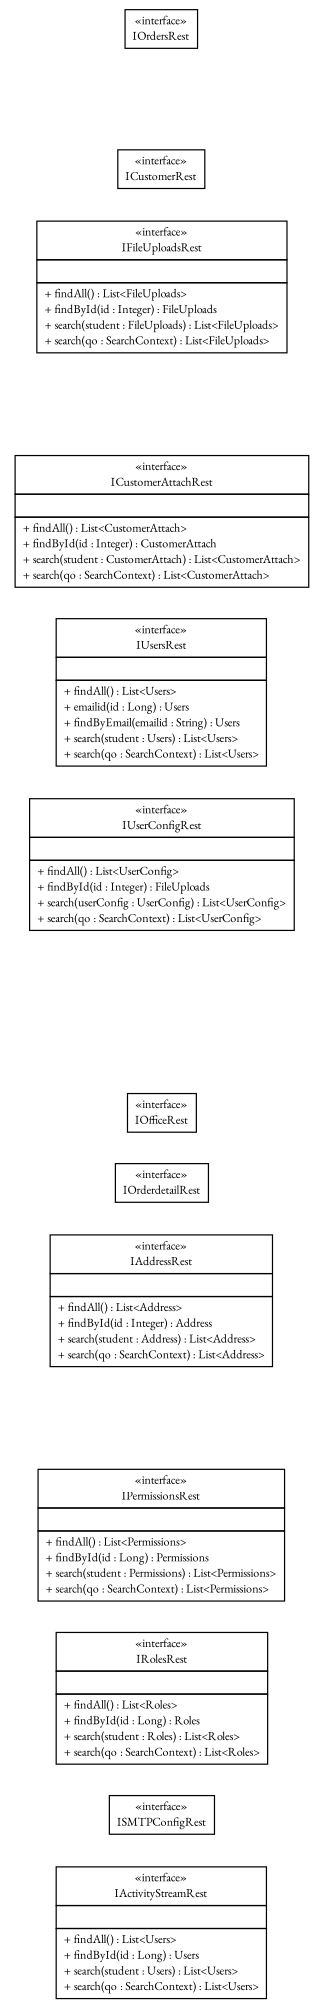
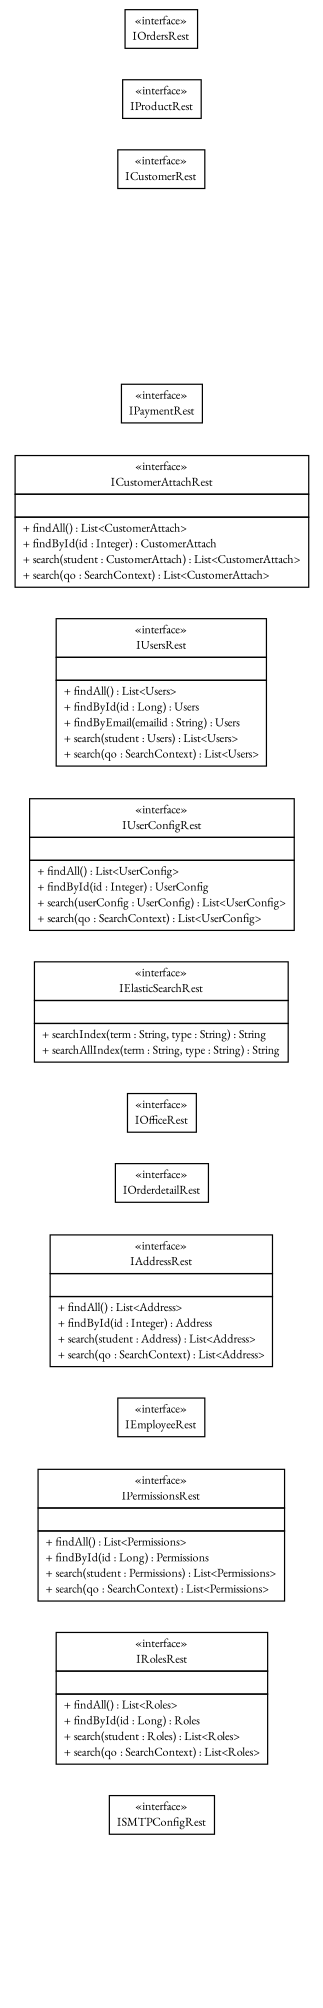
  digraph {
    nodesep=0.25
    rankdir=LR
    ranksep=0.5
    fontname="EB Garamond"
    node [fontcolor=black fontname="EB Garamond" fontsize=10.0 shape=plaintext]
-   n1 [label=<<table title="com.inn.headstartdemo.rest.IActivityStreamRest" border="0" cellborder="1" cellspacing="0" cellpadding="2" port="p" href="./IActivityStreamRest.html"> 		<tr><td><table border="0" cellspacing="0" cellpadding="1"> <tr><td align="center" balign="center"> &#171;interface&#187; </td></tr> <tr><td align="center" balign="center"> IActivityStreamRest </td></tr> 		</table></td></tr> 		<tr><td><table border="0" cellspacing="0" cellpadding="1"> <tr><td align="left" balign="left">  </td></tr> 		</table></td></tr> 		<tr><td><table border="0" cellspacing="0" cellpadding="1"> <tr><td align="left" balign="left"> + findAll() : List&lt;Users&gt; </td></tr> <tr><td align="left" balign="left"> + findById(id : Long) : Users </td></tr> <tr><td align="left" balign="left"> + search(student : Users) : List&lt;Users&gt; </td></tr> <tr><td align="left" balign="left"> + search(qo : SearchContext) : List&lt;Users&gt; </td></tr> 		</table></td></tr> 		</table>>]
    n2 [label=<<table title="com.inn.headstartdemo.rest.ISMTPConfigRest" border="0" cellborder="1" cellspacing="0" cellpadding="2" port="p" href="./ISMTPConfigRest.html"> 		<tr><td><table border="0" cellspacing="0" cellpadding="1"> <tr><td align="center" balign="center"> &#171;interface&#187; </td></tr> <tr><td align="center" balign="center"> ISMTPConfigRest </td></tr> 		</table></td></tr> 		</table>>]
    n3 [label=<<table title="com.inn.headstartdemo.rest.IRolesRest" border="0" cellborder="1" cellspacing="0" cellpadding="2" port="p" href="./IRolesRest.html"> 		<tr><td><table border="0" cellspacing="0" cellpadding="1"> <tr><td align="center" balign="center"> &#171;interface&#187; </td></tr> <tr><td align="center" balign="center"> IRolesRest </td></tr> 		</table></td></tr> 		<tr><td><table border="0" cellspacing="0" cellpadding="1"> <tr><td align="left" balign="left">  </td></tr> 		</table></td></tr> 		<tr><td><table border="0" cellspacing="0" cellpadding="1"> <tr><td align="left" balign="left"> + findAll() : List&lt;Roles&gt; </td></tr> <tr><td align="left" balign="left"> + findById(id : Long) : Roles </td></tr> <tr><td align="left" balign="left"> + search(student : Roles) : List&lt;Roles&gt; </td></tr> <tr><td align="left" balign="left"> + search(qo : SearchContext) : List&lt;Roles&gt; </td></tr> 		</table></td></tr> 		</table>>]
    n4 [label=<<table title="com.inn.headstartdemo.rest.IPermissionsRest" border="0" cellborder="1" cellspacing="0" cellpadding="2" port="p" href="./IPermissionsRest.html"> 		<tr><td><table border="0" cellspacing="0" cellpadding="1"> <tr><td align="center" balign="center"> &#171;interface&#187; </td></tr> <tr><td align="center" balign="center"> IPermissionsRest </td></tr> 		</table></td></tr> 		<tr><td><table border="0" cellspacing="0" cellpadding="1"> <tr><td align="left" balign="left">  </td></tr> 		</table></td></tr> 		<tr><td><table border="0" cellspacing="0" cellpadding="1"> <tr><td align="left" balign="left"> + findAll() : List&lt;Permissions&gt; </td></tr> <tr><td align="left" balign="left"> + findById(id : Long) : Permissions </td></tr> <tr><td align="left" balign="left"> + search(student : Permissions) : List&lt;Permissions&gt; </td></tr> <tr><td align="left" balign="left"> + search(qo : SearchContext) : List&lt;Permissions&gt; </td></tr> 		</table></td></tr> 		</table>>]
+   n5 [label=<<table title="com.inn.headstartdemo.rest.IEmployeeRest" border="0" cellborder="1" cellspacing="0" cellpadding="2" port="p" href="./IEmployeeRest.html"> 		<tr><td><table border="0" cellspacing="0" cellpadding="1"> <tr><td align="center" balign="center"> &#171;interface&#187; </td></tr> <tr><td align="center" balign="center"> IEmployeeRest </td></tr> 		</table></td></tr> 		</table>>]
    n6 [label=<<table title="com.inn.headstartdemo.rest.IAddressRest" border="0" cellborder="1" cellspacing="0" cellpadding="2" port="p" href="./IAddressRest.html"> 		<tr><td><table border="0" cellspacing="0" cellpadding="1"> <tr><td align="center" balign="center"> &#171;interface&#187; </td></tr> <tr><td align="center" balign="center"> IAddressRest </td></tr> 		</table></td></tr> 		<tr><td><table border="0" cellspacing="0" cellpadding="1"> <tr><td align="left" balign="left">  </td></tr> 		</table></td></tr> 		<tr><td><table border="0" cellspacing="0" cellpadding="1"> <tr><td align="left" balign="left"> + findAll() : List&lt;Address&gt; </td></tr> <tr><td align="left" balign="left"> + findById(id : Integer) : Address </td></tr> <tr><td align="left" balign="left"> + search(student : Address) : List&lt;Address&gt; </td></tr> <tr><td align="left" balign="left"> + search(qo : SearchContext) : List&lt;Address&gt; </td></tr> 		</table></td></tr> 		</table>>]
    n7 [label=<<table title="com.inn.headstartdemo.rest.IOrderdetailRest" border="0" cellborder="1" cellspacing="0" cellpadding="2" port="p" href="./IOrderdetailRest.html"> 		<tr><td><table border="0" cellspacing="0" cellpadding="1"> <tr><td align="center" balign="center"> &#171;interface&#187; </td></tr> <tr><td align="center" balign="center"> IOrderdetailRest </td></tr> 		</table></td></tr> 		</table>>]
    n8 [label=<<table title="com.inn.headstartdemo.rest.IOfficeRest" border="0" cellborder="1" cellspacing="0" cellpadding="2" port="p" href="./IOfficeRest.html"> 		<tr><td><table border="0" cellspacing="0" cellpadding="1"> <tr><td align="center" balign="center"> &#171;interface&#187; </td></tr> <tr><td align="center" balign="center"> IOfficeRest </td></tr> 		</table></td></tr> 		</table>>]
-   n10 [label=<<table title="com.inn.headstartdemo.rest.IUserConfigRest" border="0" cellborder="1" cellspacing="0" cellpadding="2" port="p" href="./IUserConfigRest.html"> 		<tr><td><table border="0" cellspacing="0" cellpadding="1"> <tr><td align="center" balign="center"> &#171;interface&#187; </td></tr> <tr><td align="center" balign="center"> IUserConfigRest </td></tr> 		</table></td></tr> 		<tr><td><table border="0" cellspacing="0" cellpadding="1"> <tr><td align="left" balign="left">  </td></tr> 		</table></td></tr> 		<tr><td><table border="0" cellspacing="0" cellpadding="1"> <tr><td align="left" balign="left"> + findAll() : List&lt;UserConfig&gt; </td></tr> <tr><td align="left" balign="left"> + findById(id : Integer) : FileUploads </td></tr> <tr><td align="left" balign="left"> + search(userConfig : UserConfig) : List&lt;UserConfig&gt; </td></tr> <tr><td align="left" balign="left"> + search(qo : SearchContext) : List&lt;UserConfig&gt; </td></tr> 		</table></td></tr> 		</table>>]
-   n11 [label=<<table title="com.inn.headstartdemo.rest.IUsersRest" border="0" cellborder="1" cellspacing="0" cellpadding="2" port="p" href="./IUsersRest.html"> 		<tr><td><table border="0" cellspacing="0" cellpadding="1"> <tr><td align="center" balign="center"> &#171;interface&#187; </td></tr> <tr><td align="center" balign="center"> IUsersRest </td></tr> 		</table></td></tr> 		<tr><td><table border="0" cellspacing="0" cellpadding="1"> <tr><td align="left" balign="left">  </td></tr> 		</table></td></tr> 		<tr><td><table border="0" cellspacing="0" cellpadding="1"> <tr><td align="left" balign="left"> + findAll() : List&lt;Users&gt; </td></tr> <tr><td align="left" balign="left"> + emailid(id : Long) : Users </td></tr> <tr><td align="left" balign="left"> + findByEmail(emailid : String) : Users </td></tr> <tr><td align="left" balign="left"> + search(student : Users) : List&lt;Users&gt; </td></tr> <tr><td align="left" balign="left"> + search(qo : SearchContext) : List&lt;Users&gt; </td></tr> 		</table></td></tr> 		</table>>]
+   n9 [label=<<table title="com.inn.headstartdemo.rest.IElasticSearchRest" border="0" cellborder="1" cellspacing="0" cellpadding="2" port="p" href="./IElasticSearchRest.html"> 		<tr><td><table border="0" cellspacing="0" cellpadding="1"> <tr><td align="center" balign="center"> &#171;interface&#187; </td></tr> <tr><td align="center" balign="center"> IElasticSearchRest </td></tr> 		</table></td></tr> 		<tr><td><table border="0" cellspacing="0" cellpadding="1"> <tr><td align="left" balign="left">  </td></tr> 		</table></td></tr> 		<tr><td><table border="0" cellspacing="0" cellpadding="1"> <tr><td align="left" balign="left"> + searchIndex(term : String, type : String) : String </td></tr> <tr><td align="left" balign="left"> + searchAllIndex(term : String, type : String) : String </td></tr> 		</table></td></tr> 		</table>>]
+   n10 [label=<<table title="com.inn.headstartdemo.rest.IUserConfigRest" border="0" cellborder="1" cellspacing="0" cellpadding="2" port="p" href="./IUserConfigRest.html"> 		<tr><td><table border="0" cellspacing="0" cellpadding="1"> <tr><td align="center" balign="center"> &#171;interface&#187; </td></tr> <tr><td align="center" balign="center"> IUserConfigRest </td></tr> 		</table></td></tr> 		<tr><td><table border="0" cellspacing="0" cellpadding="1"> <tr><td align="left" balign="left">  </td></tr> 		</table></td></tr> 		<tr><td><table border="0" cellspacing="0" cellpadding="1"> <tr><td align="left" balign="left"> + findAll() : List&lt;UserConfig&gt; </td></tr> <tr><td align="left" balign="left"> + findById(id : Integer) : UserConfig </td></tr> <tr><td align="left" balign="left"> + search(userConfig : UserConfig) : List&lt;UserConfig&gt; </td></tr> <tr><td align="left" balign="left"> + search(qo : SearchContext) : List&lt;UserConfig&gt; </td></tr> 		</table></td></tr> 		</table>>]
+   n11 [label=<<table title="com.inn.headstartdemo.rest.IUsersRest" border="0" cellborder="1" cellspacing="0" cellpadding="2" port="p" href="./IUsersRest.html"> 		<tr><td><table border="0" cellspacing="0" cellpadding="1"> <tr><td align="center" balign="center"> &#171;interface&#187; </td></tr> <tr><td align="center" balign="center"> IUsersRest </td></tr> 		</table></td></tr> 		<tr><td><table border="0" cellspacing="0" cellpadding="1"> <tr><td align="left" balign="left">  </td></tr> 		</table></td></tr> 		<tr><td><table border="0" cellspacing="0" cellpadding="1"> <tr><td align="left" balign="left"> + findAll() : List&lt;Users&gt; </td></tr> <tr><td align="left" balign="left"> + findById(id : Long) : Users </td></tr> <tr><td align="left" balign="left"> + findByEmail(emailid : String) : Users </td></tr> <tr><td align="left" balign="left"> + search(student : Users) : List&lt;Users&gt; </td></tr> <tr><td align="left" balign="left"> + search(qo : SearchContext) : List&lt;Users&gt; </td></tr> 		</table></td></tr> 		</table>>]
    n12 [label=<<table title="com.inn.headstartdemo.rest.ICustomerAttachRest" border="0" cellborder="1" cellspacing="0" cellpadding="2" port="p" href="./ICustomerAttachRest.html"> 		<tr><td><table border="0" cellspacing="0" cellpadding="1"> <tr><td align="center" balign="center"> &#171;interface&#187; </td></tr> <tr><td align="center" balign="center"> ICustomerAttachRest </td></tr> 		</table></td></tr> 		<tr><td><table border="0" cellspacing="0" cellpadding="1"> <tr><td align="left" balign="left">  </td></tr> 		</table></td></tr> 		<tr><td><table border="0" cellspacing="0" cellpadding="1"> <tr><td align="left" balign="left"> + findAll() : List&lt;CustomerAttach&gt; </td></tr> <tr><td align="left" balign="left"> + findById(id : Integer) : CustomerAttach </td></tr> <tr><td align="left" balign="left"> + search(student : CustomerAttach) : List&lt;CustomerAttach&gt; </td></tr> <tr><td align="left" balign="left"> + search(qo : SearchContext) : List&lt;CustomerAttach&gt; </td></tr> 		</table></td></tr> 		</table>>]
-   n14 [label=<<table title="com.inn.headstartdemo.rest.IFileUploadsRest" border="0" cellborder="1" cellspacing="0" cellpadding="2" port="p" href="./IFileUploadsRest.html"> 		<tr><td><table border="0" cellspacing="0" cellpadding="1"> <tr><td align="center" balign="center"> &#171;interface&#187; </td></tr> <tr><td align="center" balign="center"> IFileUploadsRest </td></tr> 		</table></td></tr> 		<tr><td><table border="0" cellspacing="0" cellpadding="1"> <tr><td align="left" balign="left">  </td></tr> 		</table></td></tr> 		<tr><td><table border="0" cellspacing="0" cellpadding="1"> <tr><td align="left" balign="left"> + findAll() : List&lt;FileUploads&gt; </td></tr> <tr><td align="left" balign="left"> + findById(id : Integer) : FileUploads </td></tr> <tr><td align="left" balign="left"> + search(student : FileUploads) : List&lt;FileUploads&gt; </td></tr> <tr><td align="left" balign="left"> + search(qo : SearchContext) : List&lt;FileUploads&gt; </td></tr> 		</table></td></tr> 		</table>>]
+   n13 [label=<<table title="com.inn.headstartdemo.rest.IPaymentRest" border="0" cellborder="1" cellspacing="0" cellpadding="2" port="p" href="./IPaymentRest.html"> 		<tr><td><table border="0" cellspacing="0" cellpadding="1"> <tr><td align="center" balign="center"> &#171;interface&#187; </td></tr> <tr><td align="center" balign="center"> IPaymentRest </td></tr> 		</table></td></tr> 		</table>>]
    n15 [label=<<table title="com.inn.headstartdemo.rest.ICustomerRest" border="0" cellborder="1" cellspacing="0" cellpadding="2" port="p" href="./ICustomerRest.html"> 		<tr><td><table border="0" cellspacing="0" cellpadding="1"> <tr><td align="center" balign="center"> &#171;interface&#187; </td></tr> <tr><td align="center" balign="center"> ICustomerRest </td></tr> 		</table></td></tr> 		</table>>]
+   n16 [label=<<table title="com.inn.headstartdemo.rest.IProductRest" border="0" cellborder="1" cellspacing="0" cellpadding="2" port="p" href="./IProductRest.html"> 		<tr><td><table border="0" cellspacing="0" cellpadding="1"> <tr><td align="center" balign="center"> &#171;interface&#187; </td></tr> <tr><td align="center" balign="center"> IProductRest </td></tr> 		</table></td></tr> 		</table>>]
    n17 [label=<<table title="com.inn.headstartdemo.rest.IOrdersRest" border="0" cellborder="1" cellspacing="0" cellpadding="2" port="p" href="./IOrdersRest.html"> 		<tr><td><table border="0" cellspacing="0" cellpadding="1"> <tr><td align="center" balign="center"> &#171;interface&#187; </td></tr> <tr><td align="center" balign="center"> IOrdersRest </td></tr> 		</table></td></tr> 		</table>>]
  }
